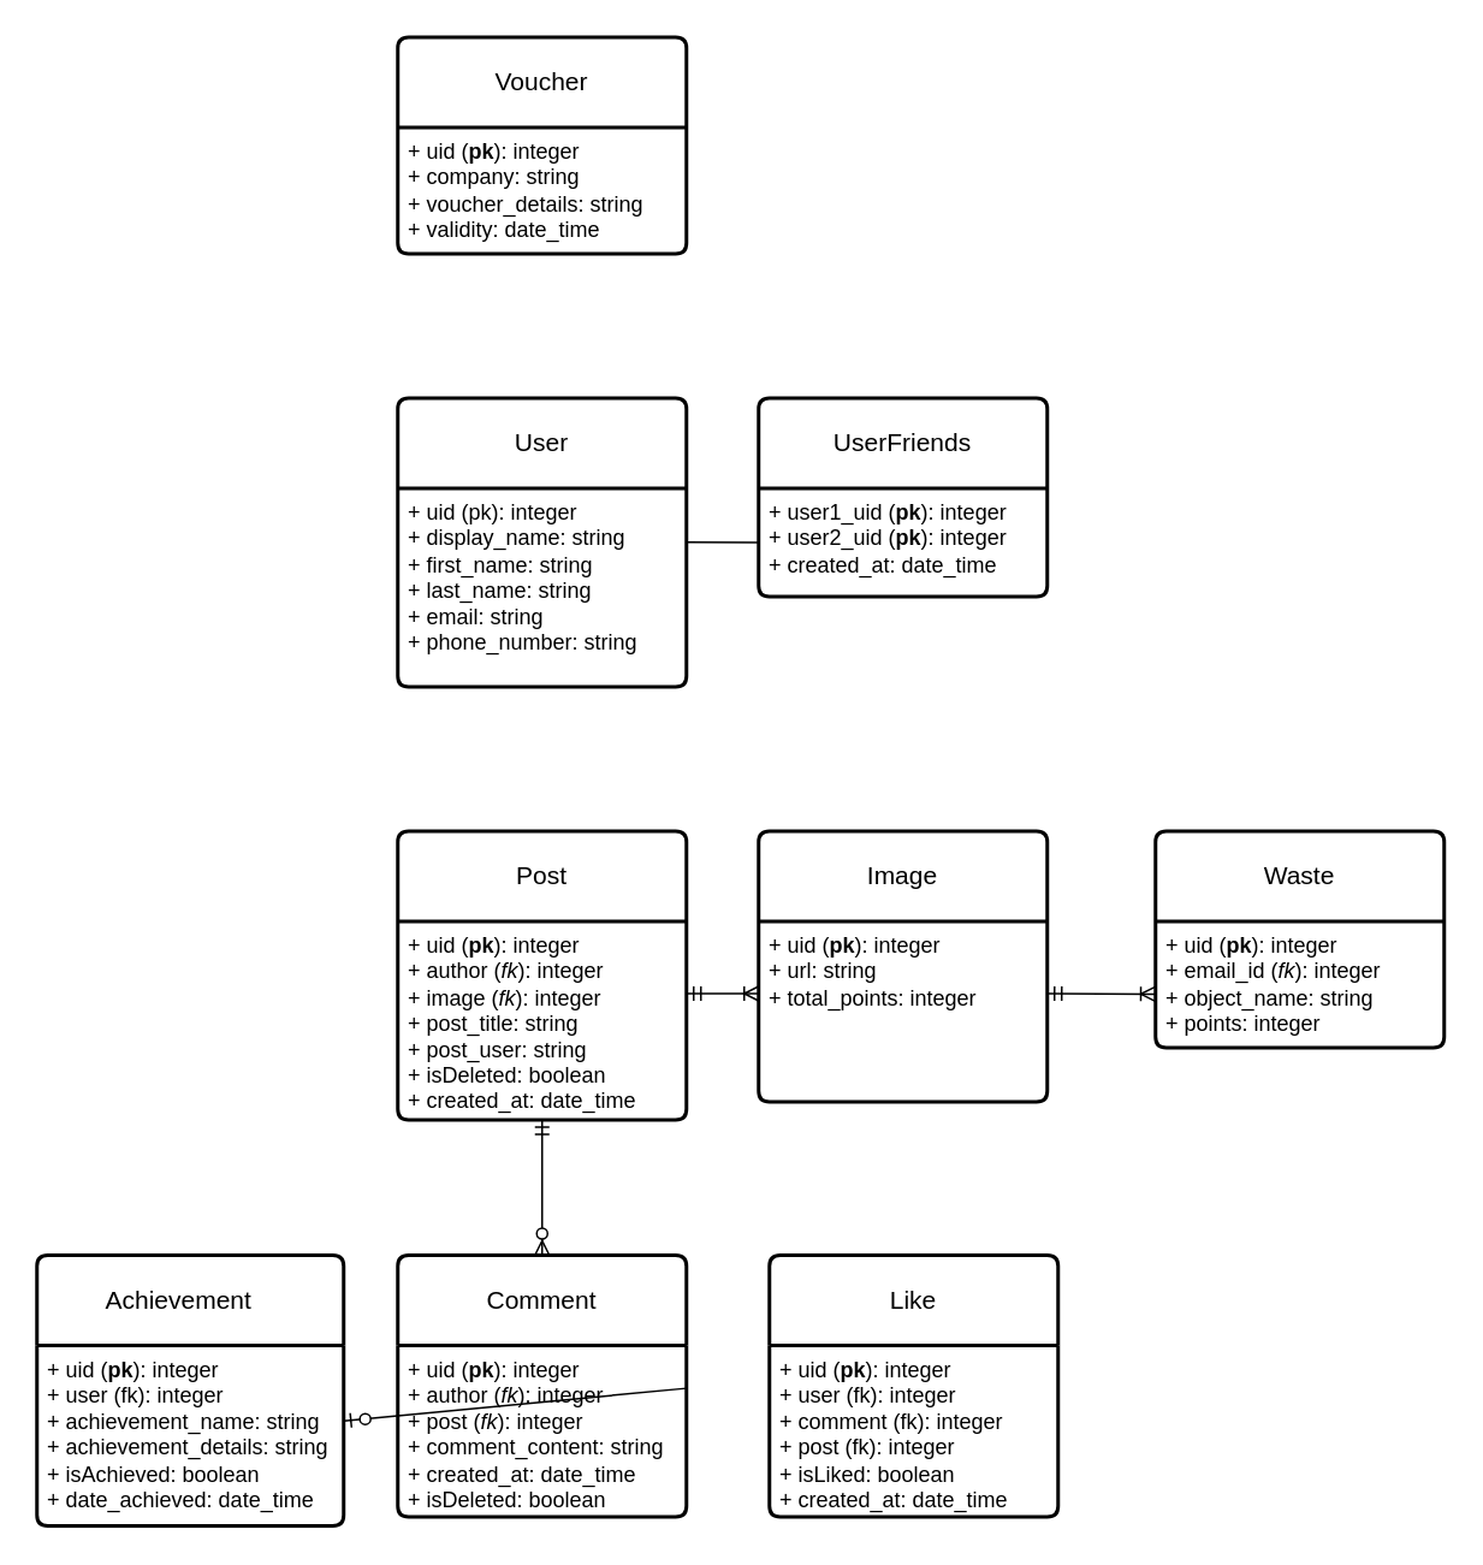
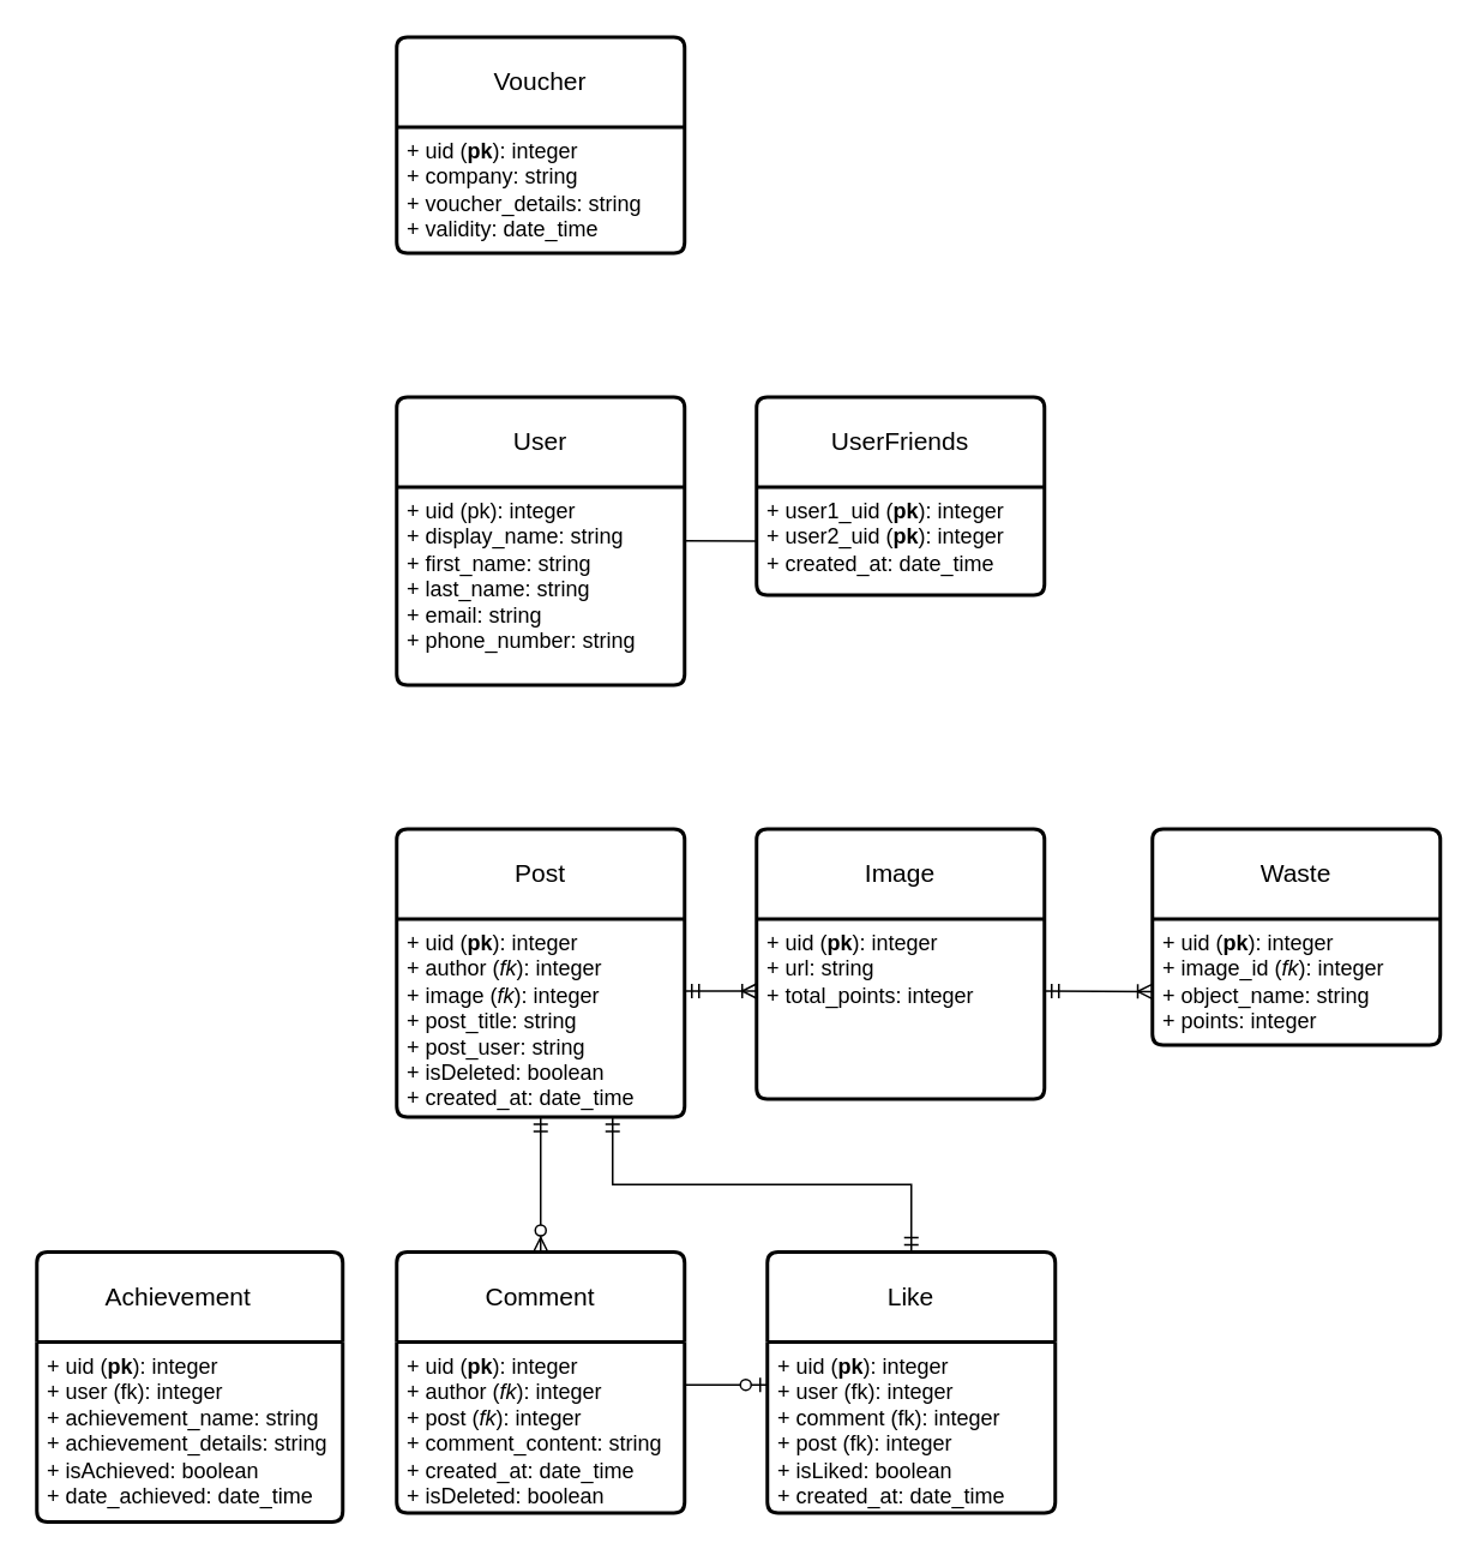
  <mxCell id="0" />
  <mxCell id="1" parent="0" />
  <mxCell id="2" value="&lt;div&gt;User&lt;/div&gt;" style="swimlane;childLayout=stackLayout;horizontal=1;startSize=50;horizontalStack=0;rounded=1;fontSize=14;fontStyle=0;strokeWidth=2;resizeParent=0;resizeLast=1;shadow=0;dashed=0;align=center;arcSize=4;whiteSpace=wrap;html=1;" vertex="1" parent="1"><mxGeometry x="220" y="220" width="160" height="160" as="geometry" /></mxCell>
  <mxCell id="3" value="&lt;div&gt;+ uid (pk): integer&lt;/div&gt;&lt;div&gt;+ display_name: string&lt;/div&gt;&lt;div&gt;+ first_name: string&lt;br&gt;+ last_name: string&lt;/div&gt;&lt;div&gt;+ email: string&lt;/div&gt;&lt;div&gt;+ phone_number: string&lt;/div&gt;" style="align=left;strokeColor=none;fillColor=none;spacingLeft=4;spacingRight=4;fontSize=12;verticalAlign=top;resizable=0;rotatable=0;part=1;html=1;whiteSpace=wrap;" vertex="1" parent="2"><mxGeometry y="50" width="160" height="110" as="geometry" /></mxCell>
  <mxCell id="4" value="Post" style="swimlane;childLayout=stackLayout;horizontal=1;startSize=50;horizontalStack=0;rounded=1;fontSize=14;fontStyle=0;strokeWidth=2;resizeParent=0;resizeLast=1;shadow=0;dashed=0;align=center;arcSize=4;whiteSpace=wrap;html=1;" vertex="1" parent="1"><mxGeometry x="220" y="460" width="160" height="160" as="geometry" /></mxCell>
  <mxCell id="5" value="&lt;div&gt;+ uid (&lt;b&gt;pk&lt;/b&gt;): integer&lt;/div&gt;&lt;div&gt;+ author (&lt;i&gt;fk&lt;/i&gt;): integer&lt;/div&gt;&lt;div&gt;+ image (&lt;i&gt;fk&lt;/i&gt;): integer&lt;/div&gt;&lt;div&gt;+ post_title: string&lt;/div&gt;&lt;div&gt;+ post_user: string&lt;/div&gt;&lt;div&gt;+ isDeleted: boolean&lt;/div&gt;&lt;div&gt;+ created_at: date_time&lt;/div&gt;" style="align=left;strokeColor=none;fillColor=none;spacingLeft=4;spacingRight=4;fontSize=12;verticalAlign=top;resizable=0;rotatable=0;part=1;html=1;whiteSpace=wrap;" vertex="1" parent="4"><mxGeometry y="50" width="160" height="110" as="geometry" /></mxCell>
  <mxCell id="6" value="Image" style="swimlane;childLayout=stackLayout;horizontal=1;startSize=50;horizontalStack=0;rounded=1;fontSize=14;fontStyle=0;strokeWidth=2;resizeParent=0;resizeLast=1;shadow=0;dashed=0;align=center;arcSize=4;whiteSpace=wrap;html=1;" vertex="1" parent="1"><mxGeometry x="420" y="460" width="160" height="150" as="geometry" /></mxCell>
  <mxCell id="7" value="&lt;div&gt;+ uid (&lt;b&gt;pk&lt;/b&gt;): integer&lt;/div&gt;&lt;div&gt;+ url: string&lt;/div&gt;&lt;div&gt;+ total_points: integer&lt;/div&gt;" style="align=left;strokeColor=none;fillColor=none;spacingLeft=4;spacingRight=4;fontSize=12;verticalAlign=top;resizable=0;rotatable=0;part=1;html=1;whiteSpace=wrap;" vertex="1" parent="6"><mxGeometry y="50" width="160" height="100" as="geometry" /></mxCell>
  <mxCell id="8" value="Like" style="swimlane;childLayout=stackLayout;horizontal=1;startSize=50;horizontalStack=0;rounded=1;fontSize=14;fontStyle=0;strokeWidth=2;resizeParent=0;resizeLast=1;shadow=0;dashed=0;align=center;arcSize=4;whiteSpace=wrap;html=1;" vertex="1" parent="1"><mxGeometry x="426" y="695" width="160" height="145" as="geometry" /></mxCell>
  <mxCell id="9" value="&lt;div&gt;+ uid (&lt;b&gt;pk&lt;/b&gt;): integer&lt;/div&gt;&lt;div&gt;+ user (fk): integer&lt;/div&gt;&lt;div&gt;+ comment (fk): integer&lt;/div&gt;&lt;div&gt;+ post (fk): integer&lt;/div&gt;+ isLiked: boolean&lt;br&gt;+ created_at: date_time" style="align=left;strokeColor=none;fillColor=none;spacingLeft=4;spacingRight=4;fontSize=12;verticalAlign=top;resizable=0;rotatable=0;part=1;html=1;whiteSpace=wrap;" vertex="1" parent="8"><mxGeometry y="50" width="160" height="95" as="geometry" /></mxCell>
  <mxCell id="10" value="&lt;div&gt;Comment&lt;/div&gt;" style="swimlane;childLayout=stackLayout;horizontal=1;startSize=50;horizontalStack=0;rounded=1;fontSize=14;fontStyle=0;strokeWidth=2;resizeParent=0;resizeLast=1;shadow=0;dashed=0;align=center;arcSize=4;whiteSpace=wrap;html=1;" vertex="1" parent="1"><mxGeometry x="220" y="695" width="160" height="145" as="geometry" /></mxCell>
  <mxCell id="11" value="&lt;div&gt;+ uid (&lt;b&gt;pk&lt;/b&gt;): integer&lt;/div&gt;&lt;div&gt;+ author (&lt;i&gt;fk&lt;/i&gt;): integer&lt;/div&gt;&lt;div&gt;+ post (&lt;i&gt;fk&lt;/i&gt;): integer&lt;/div&gt;&lt;div&gt;+ comment_content: string&lt;/div&gt;&lt;div&gt;+ created_at: date_time&lt;/div&gt;&lt;div&gt;+ isDeleted: boolean&lt;/div&gt;" style="align=left;strokeColor=none;fillColor=none;spacingLeft=4;spacingRight=4;fontSize=12;verticalAlign=top;resizable=0;rotatable=0;part=1;html=1;whiteSpace=wrap;" vertex="1" parent="10"><mxGeometry y="50" width="160" height="95" as="geometry" /></mxCell>
  <mxCell id="12" value="Achievement&lt;span style=&quot;white-space: pre;&quot;&gt;&#09;&lt;/span&gt;" style="swimlane;childLayout=stackLayout;horizontal=1;startSize=50;horizontalStack=0;rounded=1;fontSize=14;fontStyle=0;strokeWidth=2;resizeParent=0;resizeLast=1;shadow=0;dashed=0;align=center;arcSize=4;whiteSpace=wrap;html=1;" vertex="1" parent="1"><mxGeometry x="20" y="695" width="170" height="150" as="geometry" /></mxCell>
  <mxCell id="13" value="&lt;div&gt;+ uid (&lt;b&gt;pk&lt;/b&gt;): integer&lt;/div&gt;&lt;div&gt;+ user (fk): integer&lt;/div&gt;&lt;div&gt;+ achievement_name: string&lt;br&gt;+ achievement_details: string&lt;/div&gt;&lt;div&gt;+ isAchieved: boolean&lt;/div&gt;&lt;div&gt;+ date_achieved: date_time&lt;/div&gt;" style="align=left;strokeColor=none;fillColor=none;spacingLeft=4;spacingRight=4;fontSize=12;verticalAlign=top;resizable=0;rotatable=0;part=1;html=1;whiteSpace=wrap;" vertex="1" parent="12"><mxGeometry y="50" width="170" height="100" as="geometry" /></mxCell>
  <mxCell id="14" value="Voucher" style="swimlane;childLayout=stackLayout;horizontal=1;startSize=50;horizontalStack=0;rounded=1;fontSize=14;fontStyle=0;strokeWidth=2;resizeParent=0;resizeLast=1;shadow=0;dashed=0;align=center;arcSize=4;whiteSpace=wrap;html=1;" vertex="1" parent="1"><mxGeometry x="220" y="20" width="160" height="120" as="geometry" /></mxCell>
  <mxCell id="15" value="&lt;div&gt;+ uid (&lt;b&gt;pk&lt;/b&gt;): integer&lt;/div&gt;&lt;div&gt;+ company: string&lt;/div&gt;&lt;div&gt;+ voucher_details: string&lt;/div&gt;+ validity: date_time" style="align=left;strokeColor=none;fillColor=none;spacingLeft=4;spacingRight=4;fontSize=12;verticalAlign=top;resizable=0;rotatable=0;part=1;html=1;whiteSpace=wrap;" vertex="1" parent="14"><mxGeometry y="50" width="160" height="70" as="geometry" /></mxCell>
  <mxCell id="16" value="UserFriends" style="swimlane;childLayout=stackLayout;horizontal=1;startSize=50;horizontalStack=0;rounded=1;fontSize=14;fontStyle=0;strokeWidth=2;resizeParent=0;resizeLast=1;shadow=0;dashed=0;align=center;arcSize=4;whiteSpace=wrap;html=1;" vertex="1" parent="1"><mxGeometry x="420" y="220" width="160" height="110" as="geometry" /></mxCell>
  <mxCell id="17" value="&lt;div&gt;+ user1_uid (&lt;b&gt;pk&lt;/b&gt;): integer&lt;/div&gt;&lt;div&gt;+ user2_uid (&lt;b&gt;pk&lt;/b&gt;): integer&lt;/div&gt;&lt;div&gt;+ created_at: date_time&lt;/div&gt;" style="align=left;strokeColor=none;fillColor=none;spacingLeft=4;spacingRight=4;fontSize=12;verticalAlign=top;resizable=0;rotatable=0;part=1;html=1;whiteSpace=wrap;" vertex="1" parent="16"><mxGeometry y="50" width="160" height="60" as="geometry" /></mxCell>
  <mxCell id="18" value="Waste" style="swimlane;childLayout=stackLayout;horizontal=1;startSize=50;horizontalStack=0;rounded=1;fontSize=14;fontStyle=0;strokeWidth=2;resizeParent=0;resizeLast=1;shadow=0;dashed=0;align=center;arcSize=4;whiteSpace=wrap;html=1;" vertex="1" parent="1"><mxGeometry x="640" y="460" width="160" height="120" as="geometry" /></mxCell>
- <mxCell id="19" value="&lt;div&gt;+ uid (&lt;b&gt;pk&lt;/b&gt;): integer&lt;/div&gt;&lt;div&gt;+ email_id (&lt;i&gt;fk&lt;/i&gt;): integer&lt;/div&gt;&lt;div&gt;+ object_name: string&lt;br&gt;+ points: integer&lt;/div&gt;" style="align=left;strokeColor=none;fillColor=none;spacingLeft=4;spacingRight=4;fontSize=12;verticalAlign=top;resizable=0;rotatable=0;part=1;html=1;whiteSpace=wrap;" vertex="1" parent="18"><mxGeometry y="50" width="160" height="70" as="geometry" /></mxCell>
+ <mxCell id="19" value="&lt;div&gt;+ uid (&lt;b&gt;pk&lt;/b&gt;): integer&lt;/div&gt;&lt;div&gt;+ image_id (&lt;i&gt;fk&lt;/i&gt;): integer&lt;/div&gt;&lt;div&gt;+ object_name: string&lt;br&gt;+ points: integer&lt;/div&gt;" style="align=left;strokeColor=none;fillColor=none;spacingLeft=4;spacingRight=4;fontSize=12;verticalAlign=top;resizable=0;rotatable=0;part=1;html=1;whiteSpace=wrap;" vertex="1" parent="18"><mxGeometry y="50" width="160" height="70" as="geometry" /></mxCell>
  <mxCell id="20" value="" style="fontSize=12;html=1;endArrow=ERoneToMany;startArrow=ERmandOne;rounded=0;entryX=-0.001;entryY=0.361;entryDx=0;entryDy=0;exitX=1;exitY=0.25;exitDx=0;exitDy=0;entryPerimeter=0;" edge="1" parent="1"><mxGeometry width="100" height="100" relative="1" as="geometry"><mxPoint x="580" y="550" as="sourcePoint" /><mxPoint x="639.84" y="550.27" as="targetPoint" /></mxGeometry></mxCell>
  <mxCell id="21" value="" style="fontSize=12;html=1;endArrow=ERoneToMany;startArrow=ERmandOne;rounded=0;entryX=0;entryY=0.5;entryDx=0;entryDy=0;exitX=1;exitY=0.5;exitDx=0;exitDy=0;" edge="1" parent="1"><mxGeometry width="100" height="100" relative="1" as="geometry"><mxPoint x="380" y="550" as="sourcePoint" /><mxPoint x="420" y="550" as="targetPoint" /></mxGeometry></mxCell>
  <mxCell id="22" value="" style="fontSize=12;html=1;endArrow=ERzeroToMany;startArrow=ERmandOne;rounded=0;exitX=0.5;exitY=1;exitDx=0;exitDy=0;entryX=0.5;entryY=0;entryDx=0;entryDy=0;" edge="1" parent="1" source="5" target="10"><mxGeometry width="100" height="100" relative="1" as="geometry"><mxPoint x="306" y="630" as="sourcePoint" /><mxPoint x="386" y="620" as="targetPoint" /></mxGeometry></mxCell>
- <mxCell id="23" value="" style="fontSize=12;html=1;endArrow=ERzeroToOne;endFill=1;rounded=0;exitX=1;exitY=0.25;exitDx=0;exitDy=0;" edge="1" parent="1" source="11" target="13"><mxGeometry width="100" height="100" relative="1" as="geometry"><mxPoint x="376" y="810" as="sourcePoint" /><mxPoint x="476" y="710" as="targetPoint" /></mxGeometry></mxCell>
+ <mxCell id="23" value="" style="fontSize=12;html=1;endArrow=ERzeroToOne;endFill=1;rounded=0;entryX=0;entryY=0.25;entryDx=0;entryDy=0;exitX=1;exitY=0.25;exitDx=0;exitDy=0;" edge="1" parent="1" source="11" target="9"><mxGeometry width="100" height="100" relative="1" as="geometry"><mxPoint x="376" y="810" as="sourcePoint" /><mxPoint x="476" y="710" as="targetPoint" /></mxGeometry></mxCell>
  <mxCell id="24" value="" style="endArrow=none;html=1;rounded=0;exitX=0.996;exitY=-0.001;exitDx=0;exitDy=0;exitPerimeter=0;entryX=0;entryY=0;entryDx=0;entryDy=0;" edge="1" parent="1"><mxGeometry relative="1" as="geometry"><mxPoint x="380" y="299.86" as="sourcePoint" /><mxPoint x="420.64" y="299.97" as="targetPoint" /></mxGeometry></mxCell>
+ <mxCell id="25" value="" style="fontSize=12;html=1;endArrow=ERmandOne;startArrow=ERmandOne;rounded=0;exitX=0.75;exitY=1;exitDx=0;exitDy=0;entryX=0.5;entryY=0;entryDx=0;entryDy=0;edgeStyle=orthogonalEdgeStyle;" edge="1" parent="1" source="5" target="8"><mxGeometry width="100" height="100" relative="1" as="geometry"><mxPoint x="396" y="680" as="sourcePoint" /><mxPoint x="496" y="580" as="targetPoint" /></mxGeometry></mxCell>
